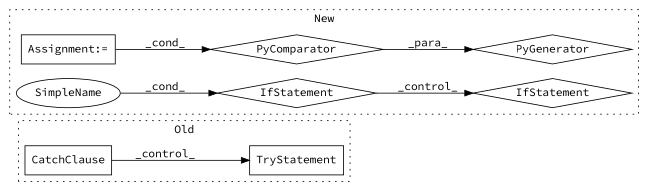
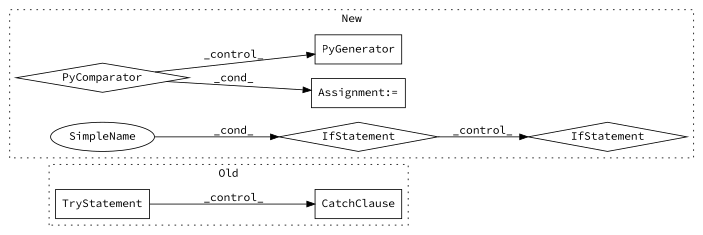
  digraph {
    fontname="Source Code Pro"
    rankdir=LR
    node [a=25 fontname="Source Code Pro" l=27 s=15113 shape=diamond]
    edge [fontname="Source Code Pro"]
    n1 [a=54 l=4 label=TryStatement s=14939 shape=box]
    n2 [a=12 l="13,2" label=CatchClause s="15165,15199" shape=box]
    n3 [l="4,2" label=IfStatement s="15016,15143"]
    n4 [a=7 label="Assignment:=" shape=box]
    n5 [a=113 label=PyComparator]
-   n6 [a=107 l=113 label=PyGenerator s=15033]
+   n6 [a=107 l=113 label=PyGenerator s=15033 shape=box]
    n7 [l=24 label=IfStatement s=15460]
    n8 [a=42 label=SimpleName shape=ellipse l="" s=""]
    subgraph cluster_1 {
      label=Old
      style=dotted
      n1
      n2
    }
    subgraph cluster_2 {
      label=New
      style=dotted
      n3
      n4
      n5
      n6
      n7
      n8
    }
-   n2 -> n1 [label=_control_]
+   n1 -> n2 [label=_control_]
    n3 -> n7 [label=_control_]
-   n4 -> n5 [label=_cond_]
-   n5 -> n6 [label=_para_]
+   n5 -> n4 [label=_cond_]
+   n5 -> n6 [label=_control_]
    n8 -> n3 [label=_cond_]
  }
